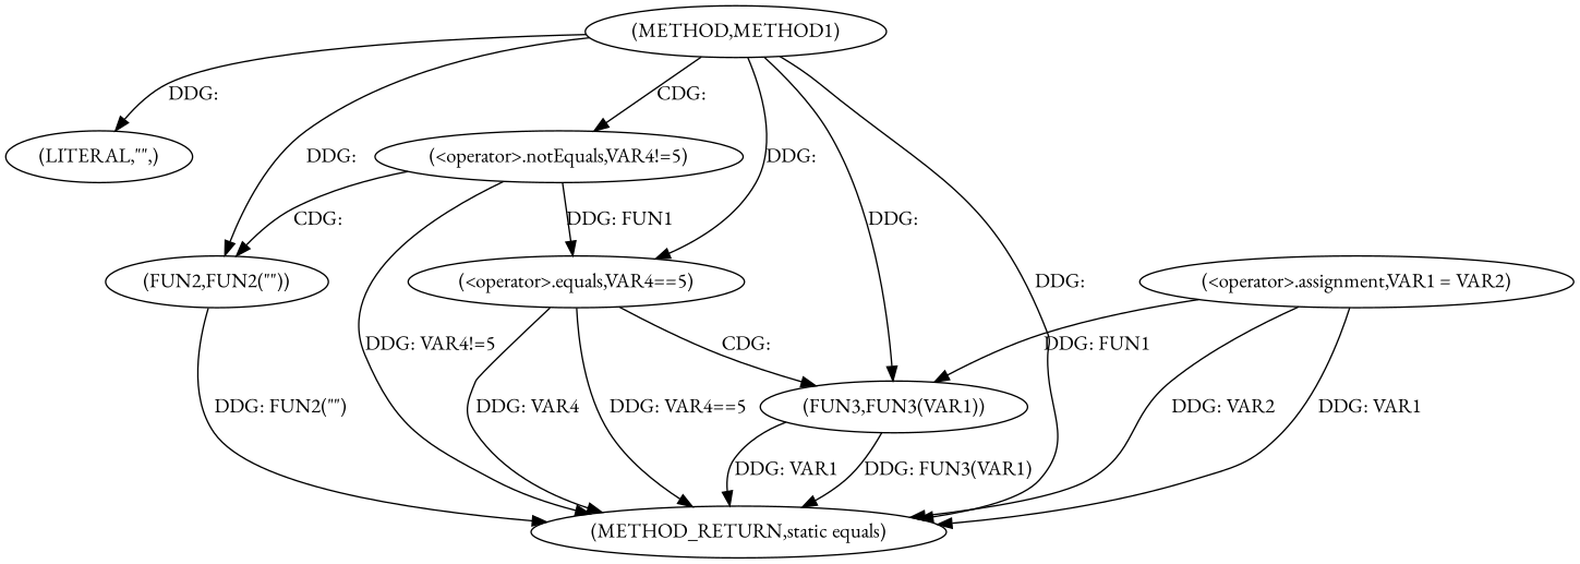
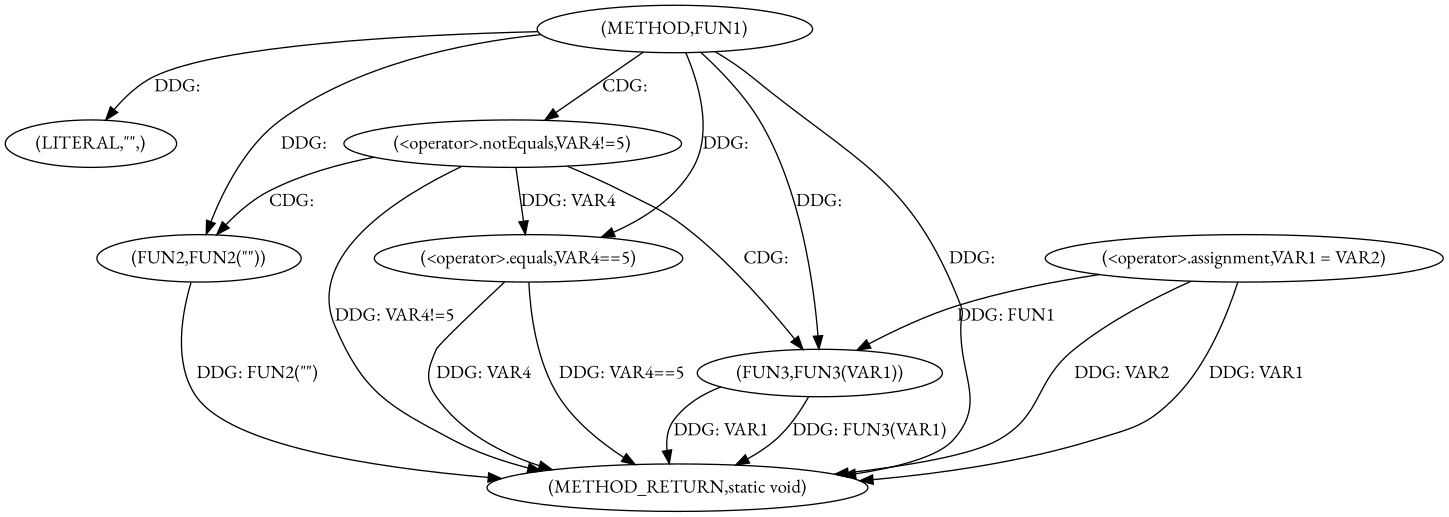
  digraph {
    fontname="EB Garamond"
    node [fontname="EB Garamond"]
    edge [fontname="EB Garamond"]
-   n1 [label="(METHOD,METHOD1)"]
+   n1 [label="(METHOD,FUN1)"]
    n2 [label="(LITERAL,\"\",)"]
    n3 [label="(<operator>.notEquals,VAR4!=5)"]
    n4 [label="(FUN2,FUN2(\"\"))"]
    n5 [label="(<operator>.equals,VAR4==5)"]
    n6 [label="(FUN3,FUN3(VAR1))"]
-   n7 [label="(METHOD_RETURN,static equals)"]
+   n7 [label="(METHOD_RETURN,static void)"]
    n8 [label="(<operator>.assignment,VAR1 = VAR2)"]
    n1 -> n2 [label="DDG: "]
    n1 -> n3 [label="CDG: "]
    n1 -> n4 [label="DDG: "]
    n1 -> n5 [label="DDG: "]
    n1 -> n6 [label="DDG: "]
    n1 -> n7 [label="DDG: "]
    n3 -> n4 [label="CDG: "]
-   n3 -> n5 [label="DDG: FUN1"]
+   n3 -> n5 [label="DDG: VAR4"]
    n3 -> n7 [label="DDG: VAR4!=5"]
    n4 -> n7 [label="DDG: FUN2(\"\")"]
-   n5 -> n6 [label="CDG: "]
+   n3 -> n6 [label="CDG: "]
    n5 -> n7 [label="DDG: VAR4==5"]
    n5 -> n7 [label="DDG: VAR4"]
    n6 -> n7 [label="DDG: FUN3(VAR1)"]
    n6 -> n7 [label="DDG: VAR1"]
    n8 -> n6 [label="DDG: FUN1"]
    n8 -> n7 [label="DDG: VAR1"]
    n8 -> n7 [label="DDG: VAR2"]
  }
